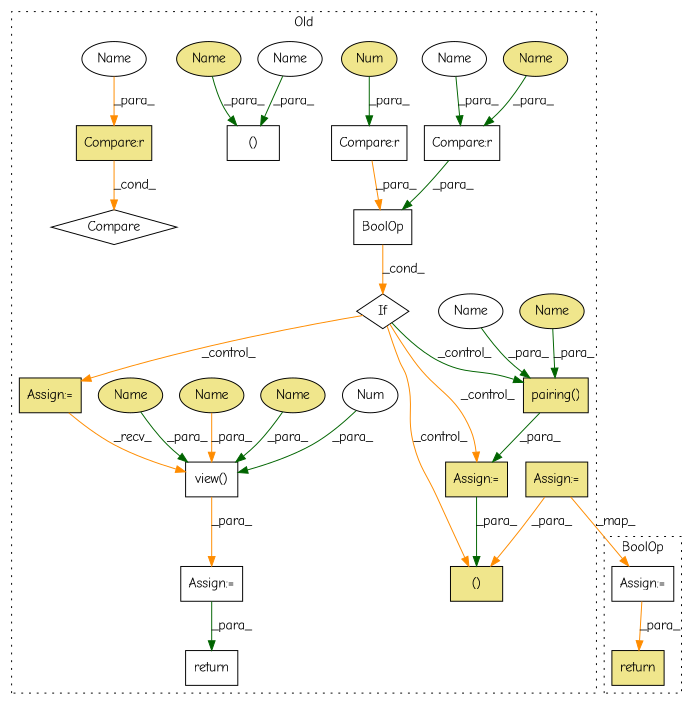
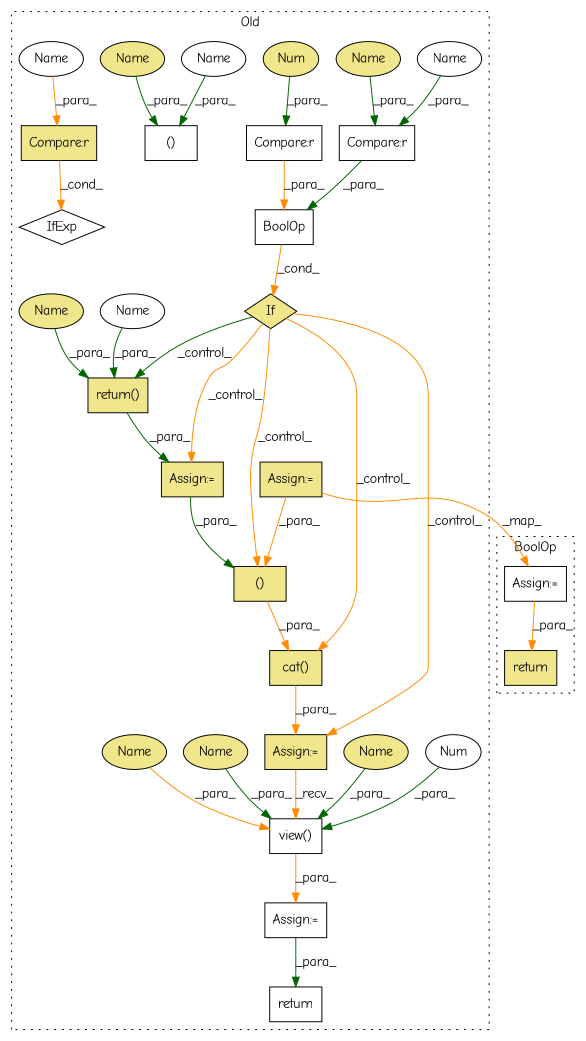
  digraph {
    fontname="Comic Neue"
    node [a=87 fillcolor=khaki fontname="Comic Neue" l=3 s=5897 shape=box style=filled]
    edge [color=darkorange fontname="Comic Neue"]
    n1 [a=72 fillcolor=white l=40 label=BoolOp]
    n2 [a=40 fillcolor=white l=17 label="Compare:r"]
    n3 [a=68 label="Assign:=" s=6063]
-   n4 [a=96 fillcolor=white l="3,14" label=If s="5894,5937" shape=diamond]
+   n4 [a=96 l="3,14" label=If s="5894,5937" shape=diamond]
    n5 [a=40 fillcolor=white l=18 label="Compare:r" s=5919]
    n6 [a=54 label="()" s=6083]
    n7 [a=76 l=1 label=Num s=5913 shape=ellipse]
    n8 [a=75 fillcolor=white l="7,1" label="view()" s="6163,6181"]
    n9 [a=76 fillcolor=white l=2 label=Num s=6179 shape=ellipse]
+   n10 [a=75 l="10,8" label="cat()" s="6066,6087"]
    n11 [a=93 fillcolor=white l=7 label=return s=6211]
    n12 [a=68 label="Assign:=" s=5957]
-   n13 [a=75 l="13,36" label="pairing()" s="5960,5987"]
+   n13 [a=75 l="13,36" label="return()" s="5960,5987"]
    n14 [a=68 fillcolor=white label="Assign:=" s=6160]
    n15 [a=40 l=11 label="Compare:r" s=5716]
-   n16 [a=51 fillcolor=white l="4,6" label=Compare s="5712,5727" shape=diamond]
+   n16 [a=51 fillcolor=white l="4,6" label=IfExp s="5712,5727" shape=diamond]
    n17 [a=54 fillcolor=white l=6 label="()" s=5785]
    n18 [a=68 label="Assign:=" s=5814]
    n19 [l=6 label=Name s=5919 shape=ellipse]
    n20 [l=6 label=Name s=5973 shape=ellipse]
    n21 [fillcolor=white l=6 label=Name s=5981 shape=ellipse]
    n22 [l=1 label=Name s=5784 shape=ellipse]
    n23 [l=1 label=Name s=6170 shape=ellipse]
    n24 [fillcolor=white l=4 label=Name s=5933 shape=ellipse]
    n25 [fillcolor=white l=4 label=Name s=5723 shape=ellipse]
    n26 [l=1 label=Name s=6176 shape=ellipse]
    n27 [fillcolor=white l=1 label=Name s=5787 shape=ellipse]
    n28 [l=1 label=Name s=6173 shape=ellipse]
    n29 [a=93 l=7 label=return s=4028]
    n30 [a=68 fillcolor=white label="Assign:=" s=3978]
    subgraph cluster_1 {
      label=Old
      style=dotted
      n1
      n2
      n3
      n4
      n5
      n6
      n7
      n8
      n9
+     n10
      n11
      n12
      n13
      n14
      n15
      n16
      n17
      n18
      n19
      n20
      n21
      n22
      n23
      n24
      n25
      n26
      n27
      n28
    }
    subgraph cluster_2 {
      label=BoolOp
      style=dotted
      n29
      n30
    }
    n1 -> n4 [label=_cond_]
    n2 -> n1 [label=_para_]
    n3 -> n8 [label=_recv_]
    n4 -> n3 [label=_control_]
    n4 -> n6 [label=_control_]
+   n4 -> n10 [label=_control_]
    n4 -> n12 [label=_control_]
    n4 -> n13 [color=darkgreen label=_control_]
    n5 -> n1 [color=darkgreen label=_para_]
+   n6 -> n10 [label=_para_]
    n7 -> n2 [color=darkgreen label=_para_]
    n8 -> n14 [label=_para_]
    n9 -> n8 [color=darkgreen label=_para_]
+   n10 -> n3 [label=_para_]
    n12 -> n6 [color=darkgreen label=_para_]
    n13 -> n12 [color=darkgreen label=_para_]
    n14 -> n11 [color=darkgreen label=_para_]
    n15 -> n16 [label=_cond_]
    n18 -> n6 [label=_para_]
    n18 -> n30 [label=_map_]
    n19 -> n5 [color=darkgreen label=_para_]
    n20 -> n13 [color=darkgreen label=_para_]
    n21 -> n13 [color=darkgreen label=_para_]
    n22 -> n17 [color=darkgreen label=_para_]
    n23 -> n8 [color=darkgreen label=_para_]
    n24 -> n5 [color=darkgreen label=_para_]
    n25 -> n15 [label=_para_]
    n26 -> n8 [color=darkgreen label=_para_]
    n27 -> n17 [color=darkgreen label=_para_]
    n28 -> n8 [label=_para_]
    n30 -> n29 [label=_para_]
  }
